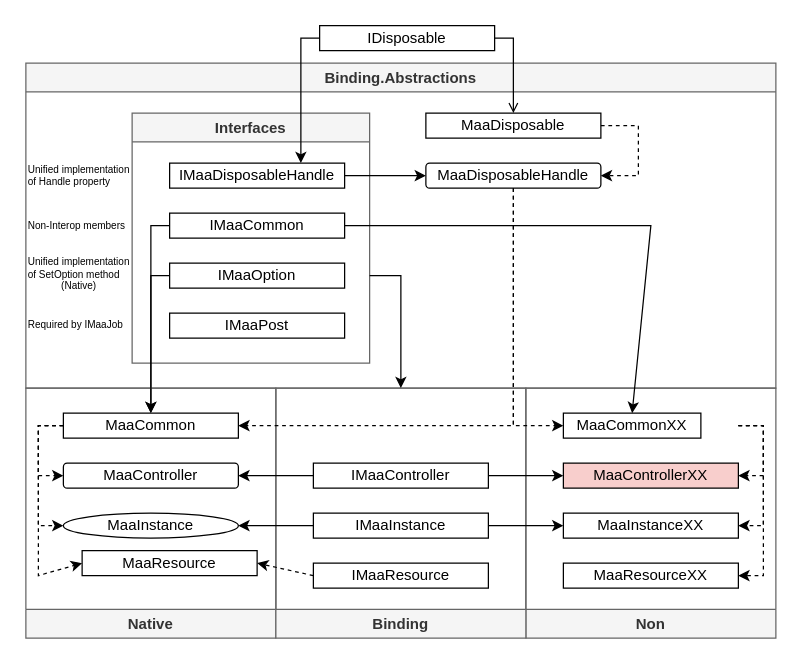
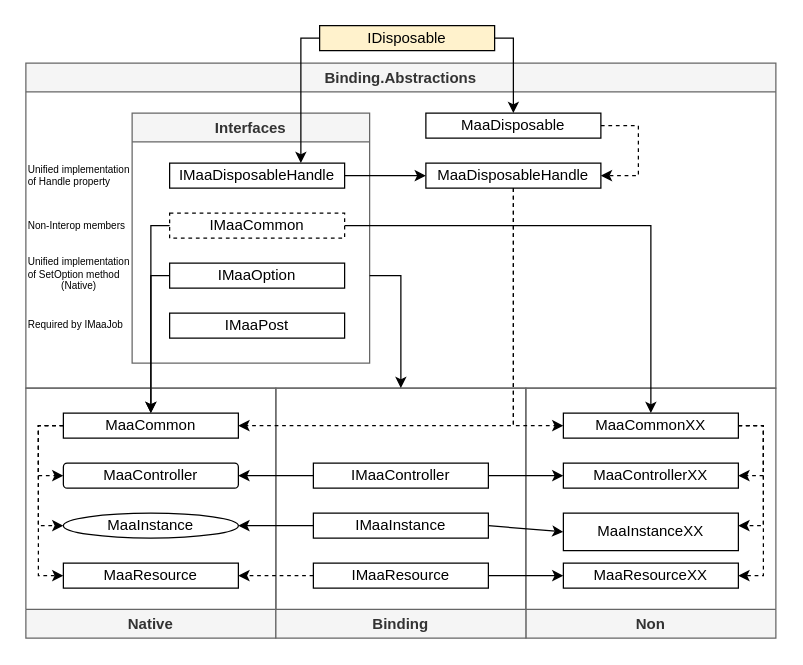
  <mxCell id="0" />
  <mxCell id="1" parent="0" />
  <mxCell id="2" value="Binding.Abstractions" style="swimlane;whiteSpace=wrap;html=1;rounded=0;fillColor=#f5f5f5;strokeColor=#666666;fontColor=#333333;" vertex="1" parent="1"><mxGeometry x="20" y="50" width="600" height="260" as="geometry" /></mxCell>
  <mxCell id="3" value="MaaDisposable" style="rounded=0;whiteSpace=wrap;html=1;" vertex="1" parent="2"><mxGeometry x="320" y="40" width="140" height="20" as="geometry" /></mxCell>
- <mxCell id="4" value="MaaDisposableHandle" style="whiteSpace=wrap;html=1;rounded=1;" vertex="1" parent="2"><mxGeometry x="320" y="80" width="140" height="20" as="geometry" /></mxCell>
+ <mxCell id="4" value="MaaDisposableHandle" style="rounded=0;whiteSpace=wrap;html=1;" vertex="1" parent="2"><mxGeometry x="320" y="80" width="140" height="20" as="geometry" /></mxCell>
  <mxCell id="5" value="" style="endArrow=classic;html=1;exitX=1;exitY=0.5;exitDx=0;exitDy=0;entryX=1;entryY=0.5;entryDx=0;entryDy=0;rounded=0;dashed=1;" edge="1" parent="2" source="3" target="4"><mxGeometry width="50" height="50" relative="1" as="geometry"><mxPoint x="370" y="60" as="sourcePoint" /><mxPoint x="420" y="10" as="targetPoint" /><Array as="points"><mxPoint x="490" y="50" /><mxPoint x="490" y="90" /></Array></mxGeometry></mxCell>
  <mxCell id="6" value="Interfaces" style="swimlane;whiteSpace=wrap;html=1;fillColor=#f5f5f5;fontColor=#333333;strokeColor=#666666;" vertex="1" parent="2"><mxGeometry x="85" y="40" width="190" height="200" as="geometry" /></mxCell>
  <mxCell id="7" value="IMaaDisposableHandle" style="rounded=0;whiteSpace=wrap;html=1;" vertex="1" parent="6"><mxGeometry x="30" y="40" width="140" height="20" as="geometry" /></mxCell>
- <mxCell id="8" value="IMaaCommon" style="rounded=0;whiteSpace=wrap;html=1;" vertex="1" parent="6"><mxGeometry x="30" y="80" width="140" height="20" as="geometry" /></mxCell>
+ <mxCell id="8" value="IMaaCommon" style="rounded=0;whiteSpace=wrap;html=1;dashed=1;" vertex="1" parent="6"><mxGeometry x="30" y="80" width="140" height="20" as="geometry" /></mxCell>
  <mxCell id="9" value="IMaaOption" style="rounded=0;whiteSpace=wrap;html=1;" vertex="1" parent="6"><mxGeometry x="30" y="120" width="140" height="20" as="geometry" /></mxCell>
  <mxCell id="10" value="IMaaPost" style="rounded=0;whiteSpace=wrap;html=1;" vertex="1" parent="6"><mxGeometry x="30" y="160" width="140" height="20" as="geometry" /></mxCell>
  <mxCell id="11" value="" style="endArrow=classic;html=1;exitX=0;exitY=0.5;exitDx=0;exitDy=0;rounded=0;" edge="1" parent="6" source="9"><mxGeometry width="50" height="50" relative="1" as="geometry"><mxPoint x="45" y="160" as="sourcePoint" /><mxPoint x="15" y="240" as="targetPoint" /><Array as="points"><mxPoint x="15" y="130" /></Array></mxGeometry></mxCell>
  <mxCell id="12" value="" style="endArrow=classic;html=1;entryX=0;entryY=0.5;entryDx=0;entryDy=0;rounded=0;exitX=1;exitY=0.5;exitDx=0;exitDy=0;" edge="1" parent="2" source="7" target="4"><mxGeometry width="50" height="50" relative="1" as="geometry"><mxPoint x="220" y="60" as="sourcePoint" /><mxPoint x="230" y="180" as="targetPoint" /><Array as="points" /></mxGeometry></mxCell>
  <mxCell id="13" value="&lt;font style=&quot;font-size: 8px;&quot;&gt;Required by IMaaJob&lt;/font&gt;" style="text;html=1;strokeColor=none;fillColor=none;align=left;verticalAlign=middle;whiteSpace=wrap;rounded=0;fontSize=8;" vertex="1" parent="2"><mxGeometry y="200" width="90" height="18" as="geometry" /></mxCell>
  <mxCell id="14" value="&lt;font style=&quot;font-size: 8px;&quot;&gt;Unified implementation of SetOption method&lt;br&gt;&amp;nbsp; &amp;nbsp; &amp;nbsp; &amp;nbsp; &amp;nbsp; &amp;nbsp; (Native)&lt;/font&gt;" style="text;html=1;strokeColor=none;fillColor=none;align=left;verticalAlign=middle;whiteSpace=wrap;rounded=0;fontSize=8;" vertex="1" parent="2"><mxGeometry y="160" width="90" height="18" as="geometry" /></mxCell>
  <mxCell id="15" value="&lt;font style=&quot;font-size: 8px;&quot;&gt;Unified implementation of Handle property&lt;/font&gt;" style="text;html=1;strokeColor=none;fillColor=none;align=left;verticalAlign=middle;whiteSpace=wrap;rounded=0;fontSize=8;" vertex="1" parent="2"><mxGeometry y="81" width="90" height="18" as="geometry" /></mxCell>
  <mxCell id="16" value="&lt;font style=&quot;font-size: 8px;&quot;&gt;Non-Interop members&lt;/font&gt;" style="text;html=1;strokeColor=none;fillColor=none;align=left;verticalAlign=middle;whiteSpace=wrap;rounded=0;fontSize=8;" vertex="1" parent="2"><mxGeometry y="121" width="90" height="18" as="geometry" /></mxCell>
- <mxCell id="17" value="IDisposable" style="rounded=0;whiteSpace=wrap;html=1;" vertex="1" parent="1"><mxGeometry x="255" y="20" width="140" height="20" as="geometry" /></mxCell>
+ <mxCell id="17" value="IDisposable" style="rounded=0;whiteSpace=wrap;html=1;fillColor=#fff2cc;" vertex="1" parent="1"><mxGeometry x="255" y="20" width="140" height="20" as="geometry" /></mxCell>
  <mxCell id="18" value="Native" style="swimlane;whiteSpace=wrap;html=1;flipV=1;rounded=0;fillColor=#f5f5f5;fontColor=#333333;strokeColor=#666666;" vertex="1" parent="1"><mxGeometry x="20" y="310" width="200" height="200" as="geometry" /></mxCell>
  <mxCell id="19" value="MaaCommon" style="rounded=0;whiteSpace=wrap;html=1;" vertex="1" parent="18"><mxGeometry x="30" y="20" width="140" height="20" as="geometry" /></mxCell>
  <mxCell id="20" value="MaaController" style="whiteSpace=wrap;html=1;rounded=1;" vertex="1" parent="18"><mxGeometry x="30" y="60" width="140" height="20" as="geometry" /></mxCell>
- <mxCell id="21" value="MaaResource" style="rounded=0;whiteSpace=wrap;html=1;" vertex="1" parent="18"><mxGeometry x="45" y="130" width="140" height="20" as="geometry" /></mxCell>
+ <mxCell id="21" value="MaaResource" style="rounded=0;whiteSpace=wrap;html=1;" vertex="1" parent="18"><mxGeometry x="30" y="140" width="140" height="20" as="geometry" /></mxCell>
  <mxCell id="22" value="MaaInstance" style="ellipse;whiteSpace=wrap;html=1;" vertex="1" parent="18"><mxGeometry x="30" y="100" width="140" height="20" as="geometry" /></mxCell>
  <mxCell id="23" value="" style="endArrow=classic;html=1;exitX=0;exitY=0.5;exitDx=0;exitDy=0;entryX=0;entryY=0.5;entryDx=0;entryDy=0;rounded=0;dashed=1;" edge="1" parent="18" source="19" target="21"><mxGeometry width="50" height="50" relative="1" as="geometry"><mxPoint x="-10" y="180" as="sourcePoint" /><mxPoint x="40" y="130" as="targetPoint" /><Array as="points"><mxPoint x="10" y="30" /><mxPoint x="10" y="150" /></Array></mxGeometry></mxCell>
  <mxCell id="24" value="" style="endArrow=classic;html=1;rounded=0;dashed=1;exitX=0;exitY=0.5;exitDx=0;exitDy=0;entryX=0;entryY=0.5;entryDx=0;entryDy=0;" edge="1" parent="18" source="19" target="20"><mxGeometry width="50" height="50" relative="1" as="geometry"><mxPoint x="-40" y="150" as="sourcePoint" /><mxPoint x="10" y="100" as="targetPoint" /><Array as="points"><mxPoint x="10" y="30" /><mxPoint x="10" y="70" /></Array></mxGeometry></mxCell>
  <mxCell id="25" value="Non" style="swimlane;whiteSpace=wrap;html=1;flipV=1;rounded=0;fillColor=#f5f5f5;fontColor=#333333;strokeColor=#666666;" vertex="1" parent="1"><mxGeometry x="420" y="310" width="200" height="200" as="geometry" /></mxCell>
- <mxCell id="26" value="MaaCommonXX" style="rounded=0;whiteSpace=wrap;html=1;" vertex="1" parent="25"><mxGeometry x="30" y="20" width="110" height="20" as="geometry" /></mxCell>
- <mxCell id="27" value="MaaControllerXX" style="rounded=0;whiteSpace=wrap;html=1;fillColor=#f8cecc;" vertex="1" parent="25"><mxGeometry x="30" y="60" width="140" height="20" as="geometry" /></mxCell>
+ <mxCell id="26" value="MaaCommonXX" style="rounded=0;whiteSpace=wrap;html=1;" vertex="1" parent="25"><mxGeometry x="30" y="20" width="140" height="20" as="geometry" /></mxCell>
+ <mxCell id="27" value="MaaControllerXX" style="rounded=0;whiteSpace=wrap;html=1;" vertex="1" parent="25"><mxGeometry x="30" y="60" width="140" height="20" as="geometry" /></mxCell>
  <mxCell id="28" value="MaaResourceXX" style="rounded=0;whiteSpace=wrap;html=1;" vertex="1" parent="25"><mxGeometry x="30" y="140" width="140" height="20" as="geometry" /></mxCell>
- <mxCell id="29" value="MaaInstanceXX" style="rounded=0;whiteSpace=wrap;html=1;" vertex="1" parent="25"><mxGeometry x="30" y="100" width="140" height="20" as="geometry" /></mxCell>
+ <mxCell id="29" value="MaaInstanceXX" style="rounded=0;whiteSpace=wrap;html=1;" vertex="1" parent="25"><mxGeometry x="30" y="100" width="140" height="30" as="geometry" /></mxCell>
  <mxCell id="30" value="" style="endArrow=classic;html=1;exitX=0;exitY=0.5;exitDx=0;exitDy=0;entryX=0;entryY=0.5;entryDx=0;entryDy=0;rounded=0;dashed=1;" edge="1" parent="25"><mxGeometry width="50" height="50" relative="1" as="geometry"><mxPoint x="170" y="30" as="sourcePoint" /><mxPoint x="170" y="150" as="targetPoint" /><Array as="points"><mxPoint x="190" y="30" /><mxPoint x="190" y="150" /></Array></mxGeometry></mxCell>
  <mxCell id="31" value="" style="endArrow=classic;html=1;rounded=0;dashed=1;exitX=0;exitY=0.5;exitDx=0;exitDy=0;entryX=0;entryY=0.5;entryDx=0;entryDy=0;" edge="1" parent="25"><mxGeometry width="50" height="50" relative="1" as="geometry"><mxPoint x="170" y="30" as="sourcePoint" /><mxPoint x="170" y="70" as="targetPoint" /><Array as="points"><mxPoint x="190" y="30" /><mxPoint x="190" y="70" /></Array></mxGeometry></mxCell>
  <mxCell id="32" value="" style="endArrow=classic;html=1;rounded=0;dashed=1;entryX=0;entryY=0.5;entryDx=0;entryDy=0;" edge="1" parent="25"><mxGeometry width="50" height="50" relative="1" as="geometry"><mxPoint x="170" y="30" as="sourcePoint" /><mxPoint x="170" y="110" as="targetPoint" /><Array as="points"><mxPoint x="190" y="30" /><mxPoint x="190" y="110" /></Array></mxGeometry></mxCell>
  <mxCell id="33" value="" style="endArrow=classic;html=1;rounded=0;exitX=0;exitY=0.5;exitDx=0;exitDy=0;entryX=0.75;entryY=0;entryDx=0;entryDy=0;" edge="1" parent="1" source="17" target="7"><mxGeometry width="50" height="50" relative="1" as="geometry"><mxPoint x="250" y="40" as="sourcePoint" /><mxPoint x="205" y="130" as="targetPoint" /><Array as="points"><mxPoint x="240" y="30" /></Array></mxGeometry></mxCell>
- <mxCell id="34" value="" style="endArrow=open;html=1;entryX=0.5;entryY=0;entryDx=0;entryDy=0;rounded=0;exitX=1;exitY=0.5;exitDx=0;exitDy=0;" edge="1" parent="1" source="17" target="3"><mxGeometry width="50" height="50" relative="1" as="geometry"><mxPoint x="476" y="-5" as="sourcePoint" /><mxPoint x="440" y="85" as="targetPoint" /><Array as="points"><mxPoint x="410" y="30" /></Array></mxGeometry></mxCell>
+ <mxCell id="34" value="" style="endArrow=classic;html=1;entryX=0.5;entryY=0;entryDx=0;entryDy=0;rounded=0;exitX=1;exitY=0.5;exitDx=0;exitDy=0;" edge="1" parent="1" source="17" target="3"><mxGeometry width="50" height="50" relative="1" as="geometry"><mxPoint x="476" y="-5" as="sourcePoint" /><mxPoint x="440" y="85" as="targetPoint" /><Array as="points"><mxPoint x="410" y="30" /></Array></mxGeometry></mxCell>
  <mxCell id="35" value="Binding" style="swimlane;whiteSpace=wrap;html=1;flipV=1;rounded=0;fillColor=#f5f5f5;fontColor=#333333;strokeColor=#666666;" vertex="1" parent="1"><mxGeometry x="220" y="310" width="200" height="200" as="geometry" /></mxCell>
  <mxCell id="36" value="IMaaController" style="rounded=0;whiteSpace=wrap;html=1;" vertex="1" parent="35"><mxGeometry x="30" y="60" width="140" height="20" as="geometry" /></mxCell>
  <mxCell id="37" value="IMaaResource" style="rounded=0;whiteSpace=wrap;html=1;" vertex="1" parent="35"><mxGeometry x="30" y="140" width="140" height="20" as="geometry" /></mxCell>
  <mxCell id="38" value="IMaaInstance" style="rounded=0;whiteSpace=wrap;html=1;" vertex="1" parent="35"><mxGeometry x="30" y="100" width="140" height="20" as="geometry" /></mxCell>
  <mxCell id="39" value="" style="endArrow=classic;html=1;entryX=0.5;entryY=0;entryDx=0;entryDy=0;rounded=0;" edge="1" parent="1"><mxGeometry width="50" height="50" relative="1" as="geometry"><mxPoint x="295" y="220" as="sourcePoint" /><mxPoint x="320" y="310" as="targetPoint" /><Array as="points"><mxPoint x="320" y="220" /></Array></mxGeometry></mxCell>
  <mxCell id="40" value="" style="endArrow=classic;html=1;entryX=1;entryY=0.5;entryDx=0;entryDy=0;exitX=0;exitY=0.5;exitDx=0;exitDy=0;" edge="1" parent="1" source="36" target="20"><mxGeometry width="50" height="50" relative="1" as="geometry"><mxPoint x="240" y="380" as="sourcePoint" /><mxPoint x="300" y="330" as="targetPoint" /></mxGeometry></mxCell>
  <mxCell id="41" value="" style="endArrow=classic;html=1;entryX=1;entryY=0.5;entryDx=0;entryDy=0;exitX=0;exitY=0.5;exitDx=0;exitDy=0;" edge="1" parent="1" source="38" target="22"><mxGeometry width="50" height="50" relative="1" as="geometry"><mxPoint x="260" y="390" as="sourcePoint" /><mxPoint x="200" y="390" as="targetPoint" /></mxGeometry></mxCell>
  <mxCell id="42" value="" style="endArrow=classic;html=1;entryX=1;entryY=0.5;entryDx=0;entryDy=0;exitX=0;exitY=0.5;exitDx=0;exitDy=0;dashed=1;" edge="1" parent="1" source="37" target="21"><mxGeometry width="50" height="50" relative="1" as="geometry"><mxPoint x="270" y="400" as="sourcePoint" /><mxPoint x="210" y="400" as="targetPoint" /></mxGeometry></mxCell>
  <mxCell id="43" value="" style="endArrow=classic;html=1;entryX=0;entryY=0.5;entryDx=0;entryDy=0;exitX=1;exitY=0.5;exitDx=0;exitDy=0;" edge="1" parent="1" source="36" target="27"><mxGeometry width="50" height="50" relative="1" as="geometry"><mxPoint x="280" y="410" as="sourcePoint" /><mxPoint x="220" y="410" as="targetPoint" /></mxGeometry></mxCell>
  <mxCell id="44" value="" style="endArrow=classic;html=1;entryX=0;entryY=0.5;entryDx=0;entryDy=0;exitX=1;exitY=0.5;exitDx=0;exitDy=0;" edge="1" parent="1" source="38" target="29"><mxGeometry width="50" height="50" relative="1" as="geometry"><mxPoint x="400" y="390" as="sourcePoint" /><mxPoint x="460" y="390" as="targetPoint" /></mxGeometry></mxCell>
+ <mxCell id="45" value="" style="endArrow=classic;html=1;entryX=0;entryY=0.5;entryDx=0;entryDy=0;exitX=1;exitY=0.5;exitDx=0;exitDy=0;" edge="1" parent="1" source="37" target="28"><mxGeometry width="50" height="50" relative="1" as="geometry"><mxPoint x="400" y="430" as="sourcePoint" /><mxPoint x="460" y="430" as="targetPoint" /></mxGeometry></mxCell>
  <mxCell id="46" value="" style="endArrow=classic;html=1;entryX=0.5;entryY=0;entryDx=0;entryDy=0;rounded=0;exitX=0;exitY=0.5;exitDx=0;exitDy=0;" edge="1" parent="1" source="8" target="19"><mxGeometry width="50" height="50" relative="1" as="geometry"><mxPoint x="100" y="180" as="sourcePoint" /><mxPoint x="60" y="280" as="targetPoint" /><Array as="points"><mxPoint x="120" y="180" /></Array></mxGeometry></mxCell>
  <mxCell id="47" value="" style="endArrow=classic;html=1;exitX=1;exitY=0.5;exitDx=0;exitDy=0;entryX=0.5;entryY=0;entryDx=0;entryDy=0;rounded=0;" edge="1" parent="1" source="8" target="26"><mxGeometry width="50" height="50" relative="1" as="geometry"><mxPoint x="410" y="210" as="sourcePoint" /><mxPoint x="460" y="160" as="targetPoint" /><Array as="points"><mxPoint x="520" y="180" /></Array></mxGeometry></mxCell>
  <mxCell id="48" value="" style="endArrow=classic;html=1;exitX=0.5;exitY=1;exitDx=0;exitDy=0;entryX=0;entryY=0.5;entryDx=0;entryDy=0;rounded=0;dashed=1;" edge="1" parent="1" source="4" target="26"><mxGeometry width="50" height="50" relative="1" as="geometry"><mxPoint x="440" y="220" as="sourcePoint" /><mxPoint x="490" y="170" as="targetPoint" /><Array as="points"><mxPoint x="410" y="340" /></Array></mxGeometry></mxCell>
  <mxCell id="49" value="" style="endArrow=classic;html=1;exitX=0.5;exitY=1;exitDx=0;exitDy=0;entryX=1;entryY=0.5;entryDx=0;entryDy=0;rounded=0;dashed=1;" edge="1" parent="1" source="4" target="19"><mxGeometry width="50" height="50" relative="1" as="geometry"><mxPoint x="420" y="160" as="sourcePoint" /><mxPoint x="460" y="350" as="targetPoint" /><Array as="points"><mxPoint x="410" y="340" /></Array></mxGeometry></mxCell>
  <mxCell id="50" value="" style="endArrow=classic;html=1;rounded=0;dashed=1;entryX=0;entryY=0.5;entryDx=0;entryDy=0;" edge="1" parent="1" target="22"><mxGeometry width="50" height="50" relative="1" as="geometry"><mxPoint x="50" y="340" as="sourcePoint" /><mxPoint x="40" y="420" as="targetPoint" /><Array as="points"><mxPoint x="30" y="340" /><mxPoint x="30" y="420" /></Array></mxGeometry></mxCell>
